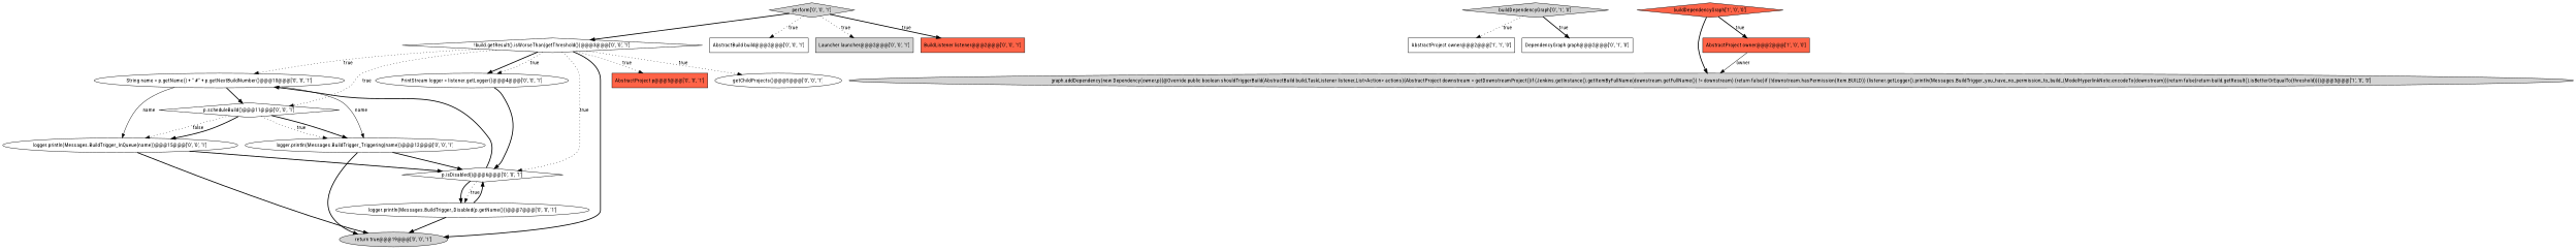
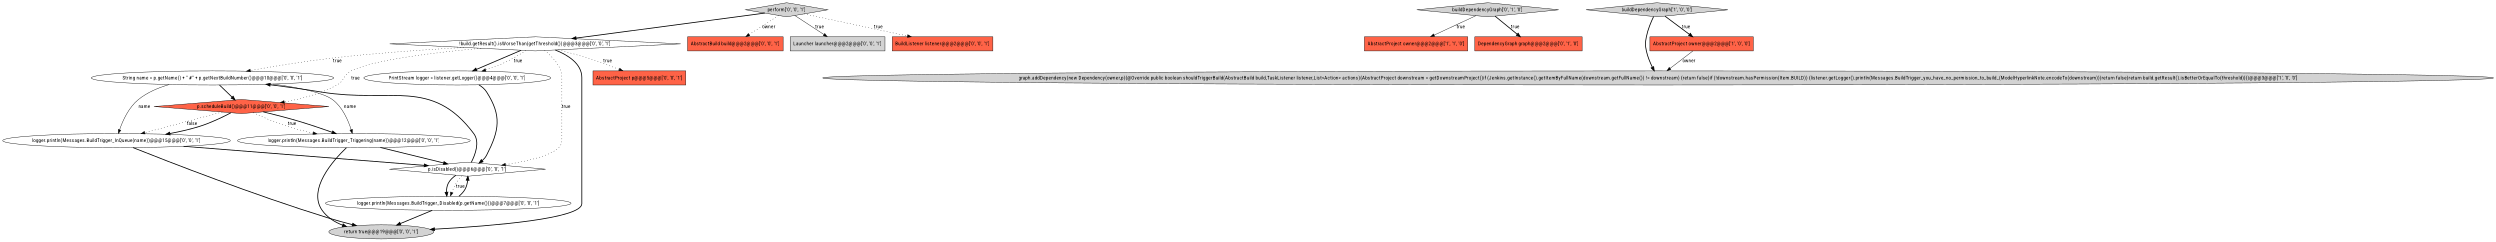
  digraph {
    fontname="Roboto Condensed"
    node [fillcolor=white fontname="Roboto Condensed" shape=ellipse style=filled]
    edge [fontname="Roboto Condensed" style=bold]
    n1 [label="String name = p.getName() + \" #\" + p.getNextBuildNumber()@@@10@@@['0', '0', '1']"]
    n2 [label="logger.println(Messages.BuildTrigger_InQueue(name))@@@15@@@['0', '0', '1']"]
    n3 [label="logger.println(Messages.BuildTrigger_Triggering(name))@@@12@@@['0', '0', '1']"]
-   n4 [label="p.scheduleBuild()@@@11@@@['0', '0', '1']" shape=diamond]
+   n4 [fillcolor=tomato label="p.scheduleBuild()@@@11@@@['0', '0', '1']" shape=diamond]
    n5 [label="p.isDisabled()@@@6@@@['0', '0', '1']" shape=diamond]
    n6 [fillcolor=lightgray label="return true@@@19@@@['0', '0', '1']"]
-   n7 [label="AbstractProject owner@@@2@@@['1', '1', '0']" shape=box]
+   n7 [fillcolor=tomato label="AbstractProject owner@@@2@@@['1', '1', '0']" shape=box]
    n8 [label="PrintStream logger = listener.getLogger()@@@4@@@['0', '0', '1']"]
    n9 [label="logger.println(Messages.BuildTrigger_Disabled(p.getName()))@@@7@@@['0', '0', '1']"]
-   n10 [label="AbstractBuild build@@@2@@@['0', '0', '1']" shape=box]
+   n10 [fillcolor=tomato label="AbstractBuild build@@@2@@@['0', '0', '1']" shape=box]
    n11 [fillcolor=lightgray label="graph.addDependency(new Dependency(owner,p){@Override public boolean shouldTriggerBuild(AbstractBuild build,TaskListener listener,List<Action> actions){AbstractProject downstream = getDownstreamProject()if (Jenkins.getInstance().getItemByFullName(downstream.getFullName()) != downstream) {return false}if (!downstream.hasPermission(Item.BUILD)) {listener.getLogger().println(Messages.BuildTrigger_you_have_no_permission_to_build_(ModelHyperlinkNote.encodeTo(downstream)))return false}return build.getResult().isBetterOrEqualTo(threshold)}})@@@3@@@['1', '0', '0']"]
    n12 [fillcolor=tomato label="AbstractProject p@@@5@@@['0', '0', '1']" shape=box]
-   n13 [fillcolor=tomato label="buildDependencyGraph['1', '0', '0']" shape=diamond]
+   n13 [fillcolor=lightgray label="buildDependencyGraph['1', '0', '0']" shape=diamond]
    n14 [fillcolor=tomato label="AbstractProject owner@@@2@@@['1', '0', '0']" shape=box]
-   n15 [label="getChildProjects()@@@5@@@['0', '0', '1']"]
    n16 [fillcolor=lightgray label="Launcher launcher@@@2@@@['0', '0', '1']" shape=box]
    n17 [fillcolor=lightgray label="perform['0', '0', '1']" shape=diamond]
    n18 [fillcolor=tomato label="BuildListener listener@@@2@@@['0', '0', '1']" shape=box]
    n19 [label="!build.getResult().isWorseThan(getThreshold())@@@3@@@['0', '0', '1']" shape=diamond]
-   n20 [label="DependencyGraph graph@@@2@@@['0', '1', '0']" shape=box]
+   n20 [fillcolor=tomato label="DependencyGraph graph@@@2@@@['0', '1', '0']" shape=box]
    n21 [fillcolor=lightgray label="buildDependencyGraph['0', '1', '0']" shape=diamond]
    n1 -> n2 [label=name style=solid]
    n1 -> n3 [label=name style=solid]
    n1 -> n4
    n2 -> n5
    n2 -> n6
    n3 -> n5
    n3 -> n6
    n4 -> n2 [label=false style=dotted]
    n4 -> n2
    n4 -> n3 [label=true style=dotted]
    n4 -> n3
    n5 -> n1
    n5 -> n9
    n5 -> n9 [label=true style=dotted]
    n8 -> n5
    n9 -> n5
    n9 -> n6
    n13 -> n11
    n13 -> n14 [label=true]
    n14 -> n11 [label=owner style=solid]
-   n17 -> n10 [label=true style=dotted]
-   n17 -> n16 [label=true style=dotted]
-   n17 -> n18 [label=true]
+   n17 -> n10 [label=owner style=dotted]
+   n17 -> n16 [label=true style=solid]
+   n17 -> n18 [label=true style=dotted]
    n17 -> n19
    n19 -> n1 [label=true style=dotted]
    n19 -> n4 [label=true style=dotted]
    n19 -> n5 [label=true style=dotted]
    n19 -> n6
    n19 -> n8
    n19 -> n8 [label=true style=dotted]
    n19 -> n12 [label=true style=dotted]
-   n19 -> n15 [label=true style=dotted]
-   n21 -> n7 [label=true style=dotted]
+   n21 -> n7 [label=true style=solid]
    n21 -> n20 [label=true]
  }
